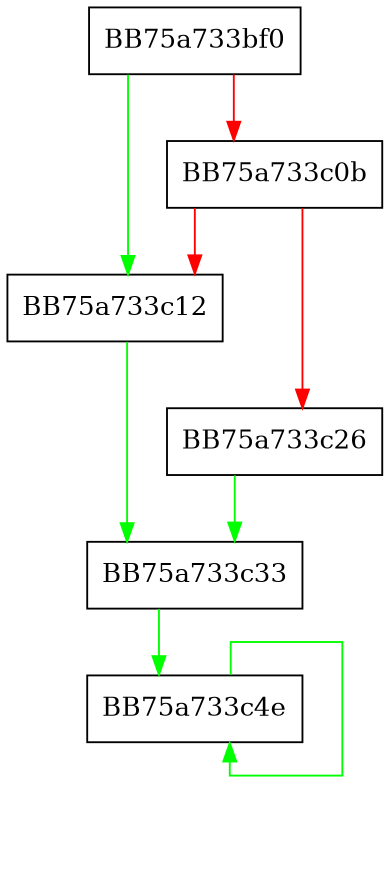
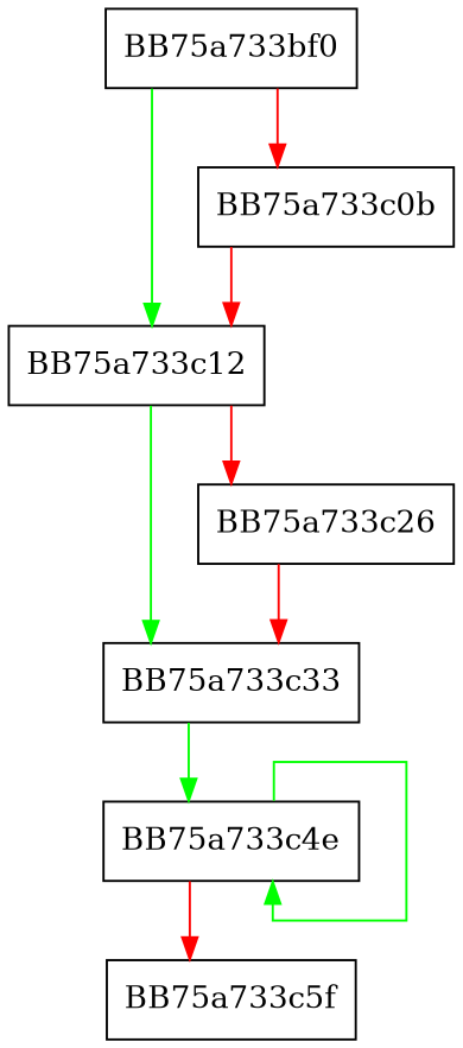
  digraph {
    splines=ortho
    node [shape=box]
    edge [color=red]
    BB75a733bf0
    BB75a733c12
    BB75a733c0b
    BB75a733c33
    BB75a733c26
    BB75a733c4e
+   BB75a733c5f
    BB75a733bf0 -> BB75a733c12 [color=green]
    BB75a733bf0 -> BB75a733c0b
    BB75a733c12 -> BB75a733c33 [color=green]
-   BB75a733c0b -> BB75a733c26
+   BB75a733c12 -> BB75a733c26
    BB75a733c0b -> BB75a733c12
    BB75a733c33 -> BB75a733c4e [color=green]
-   BB75a733c26 -> BB75a733c33 [color=green]
+   BB75a733c26 -> BB75a733c33
    BB75a733c4e -> BB75a733c4e [color=green]
+   BB75a733c4e -> BB75a733c5f
  }
